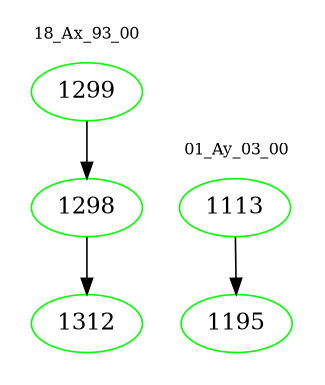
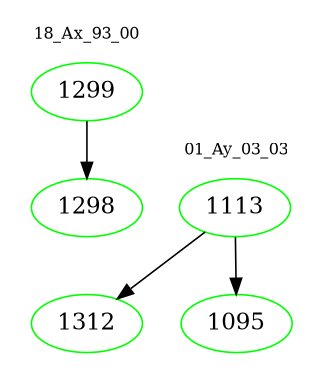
  digraph {
    node [color=green]
    edge [color=black]
    n1 [label=1299]
    n2 [label=1298]
    n3 [label=1312]
    n4 [label=1113]
-   n5 [label=1195]
+   n5 [label=1095]
    subgraph cluster_1 {
      color=white
      fontsize=10
      label="18_Ax_93_00"
      n1
      n2
      n3
    }
    subgraph cluster_2 {
      color=white
      fontsize=10
-     label="01_Ay_03_00"
+     label="01_Ay_03_03"
      n4
      n5
    }
    n1 -> n2
-   n2 -> n3
+   n4 -> n3
    n4 -> n5
  }
